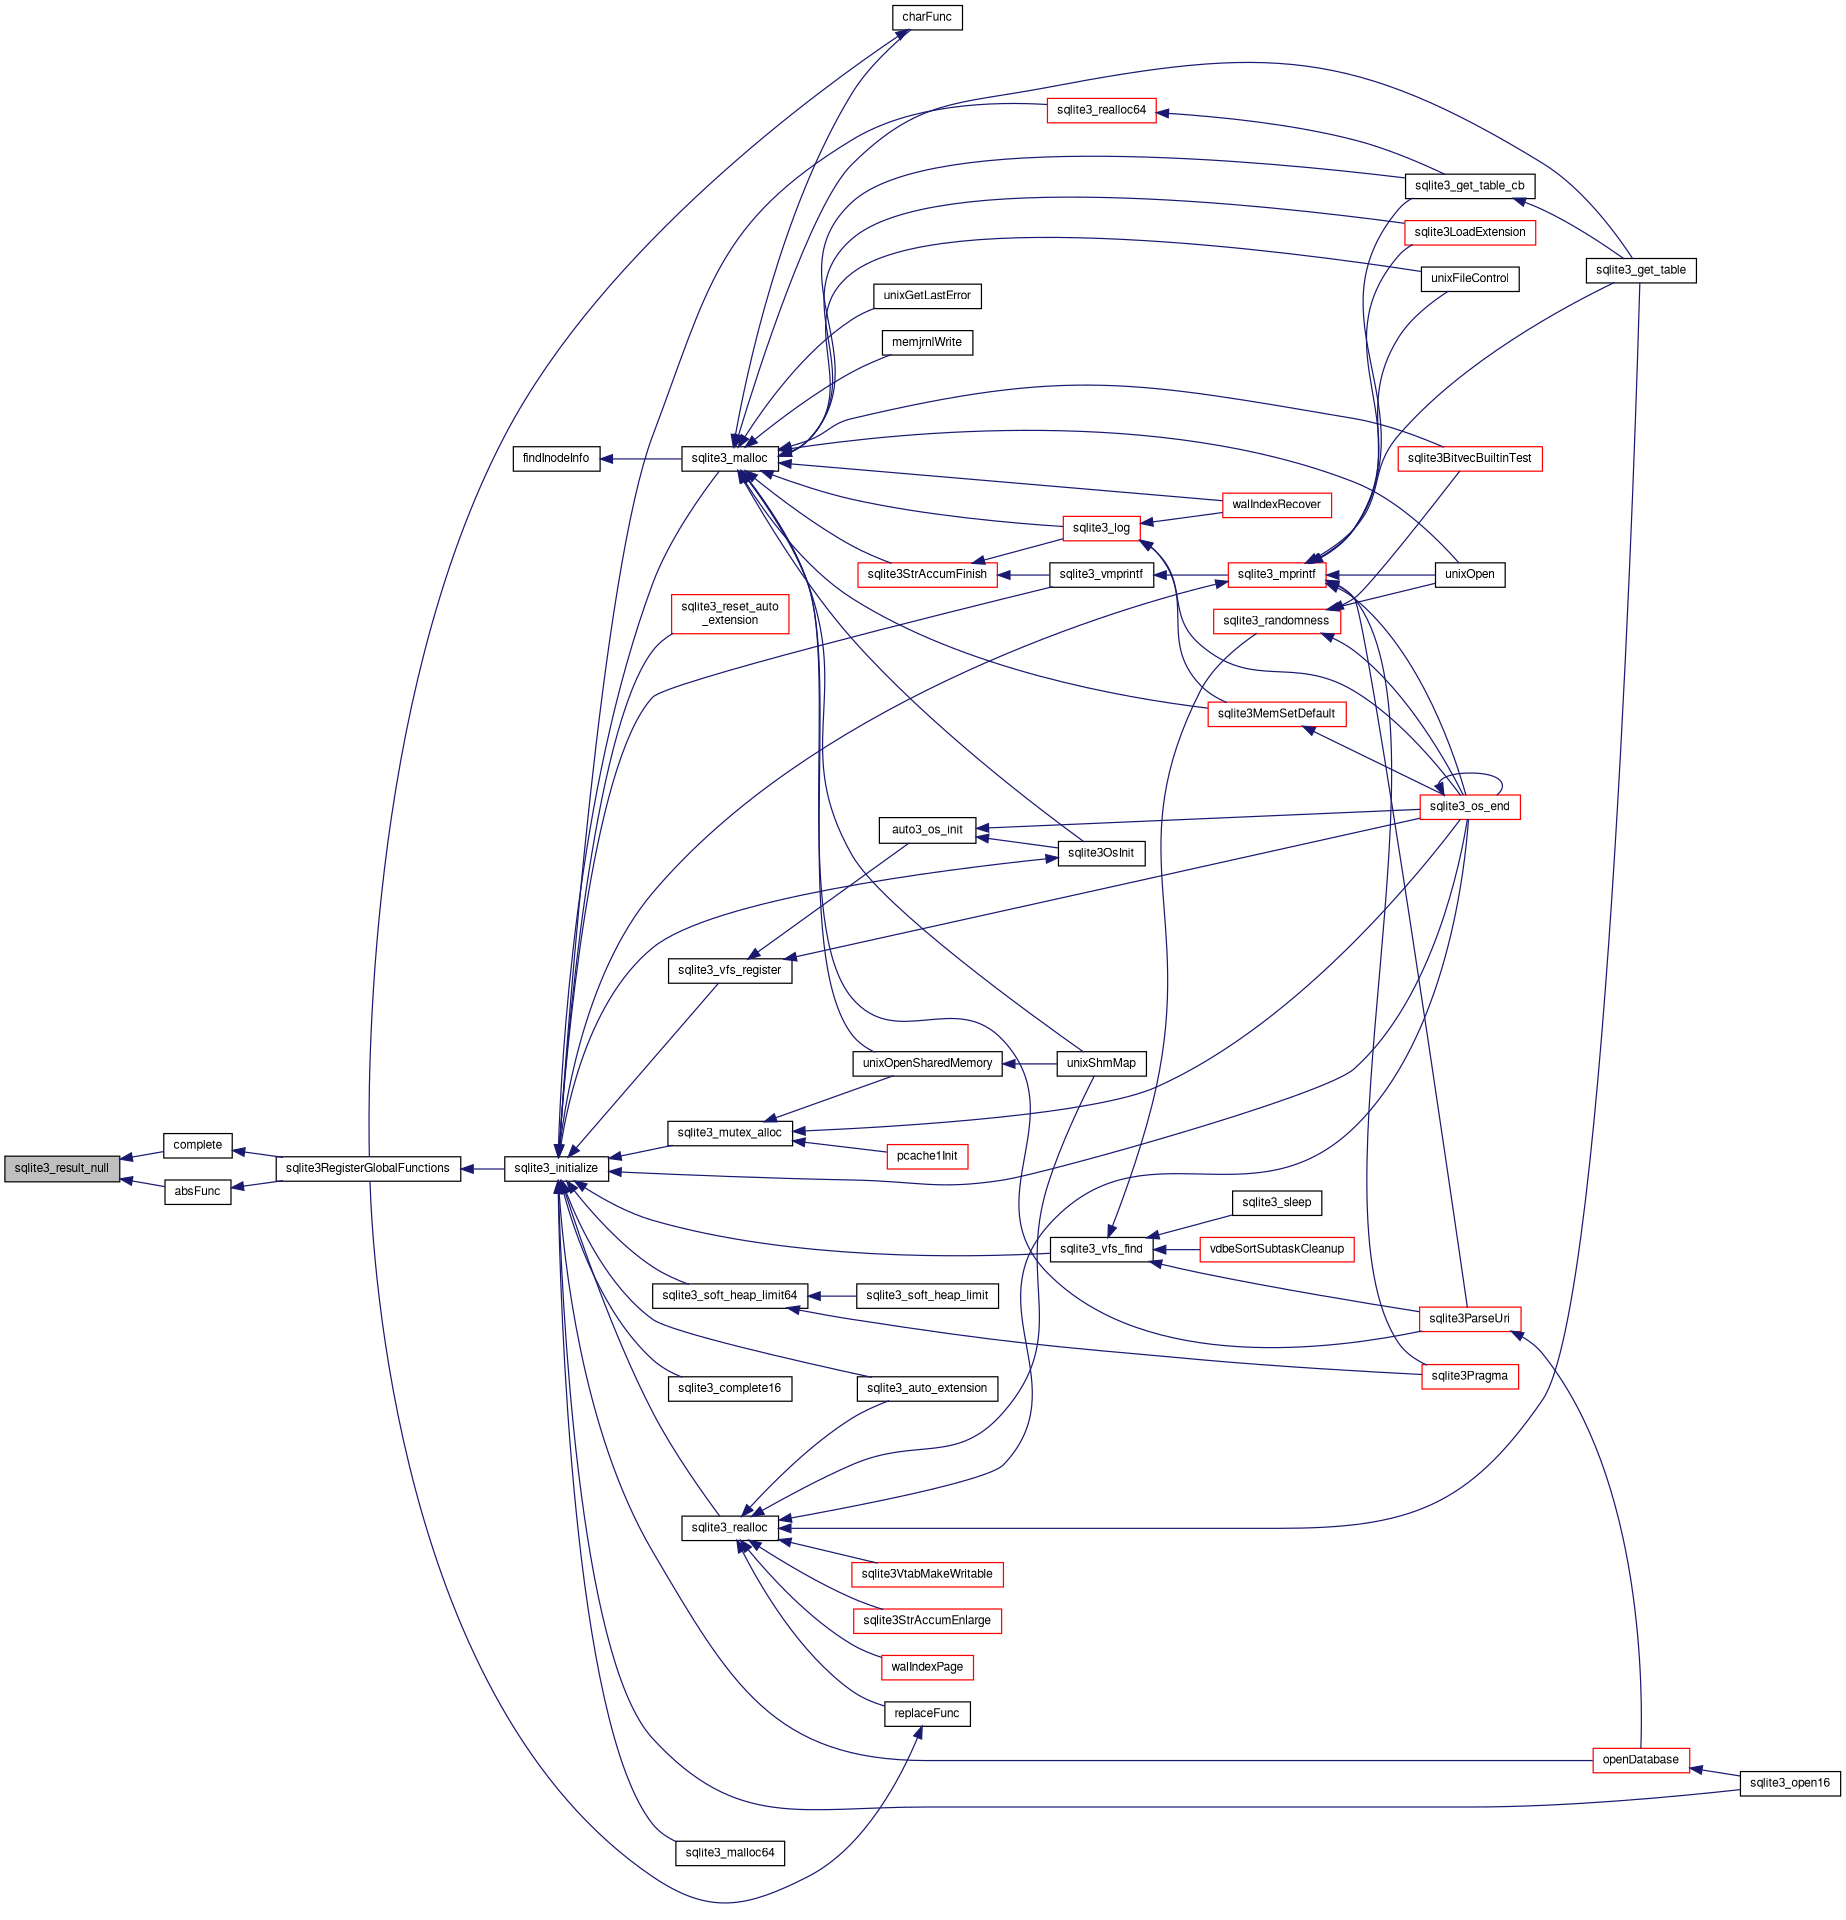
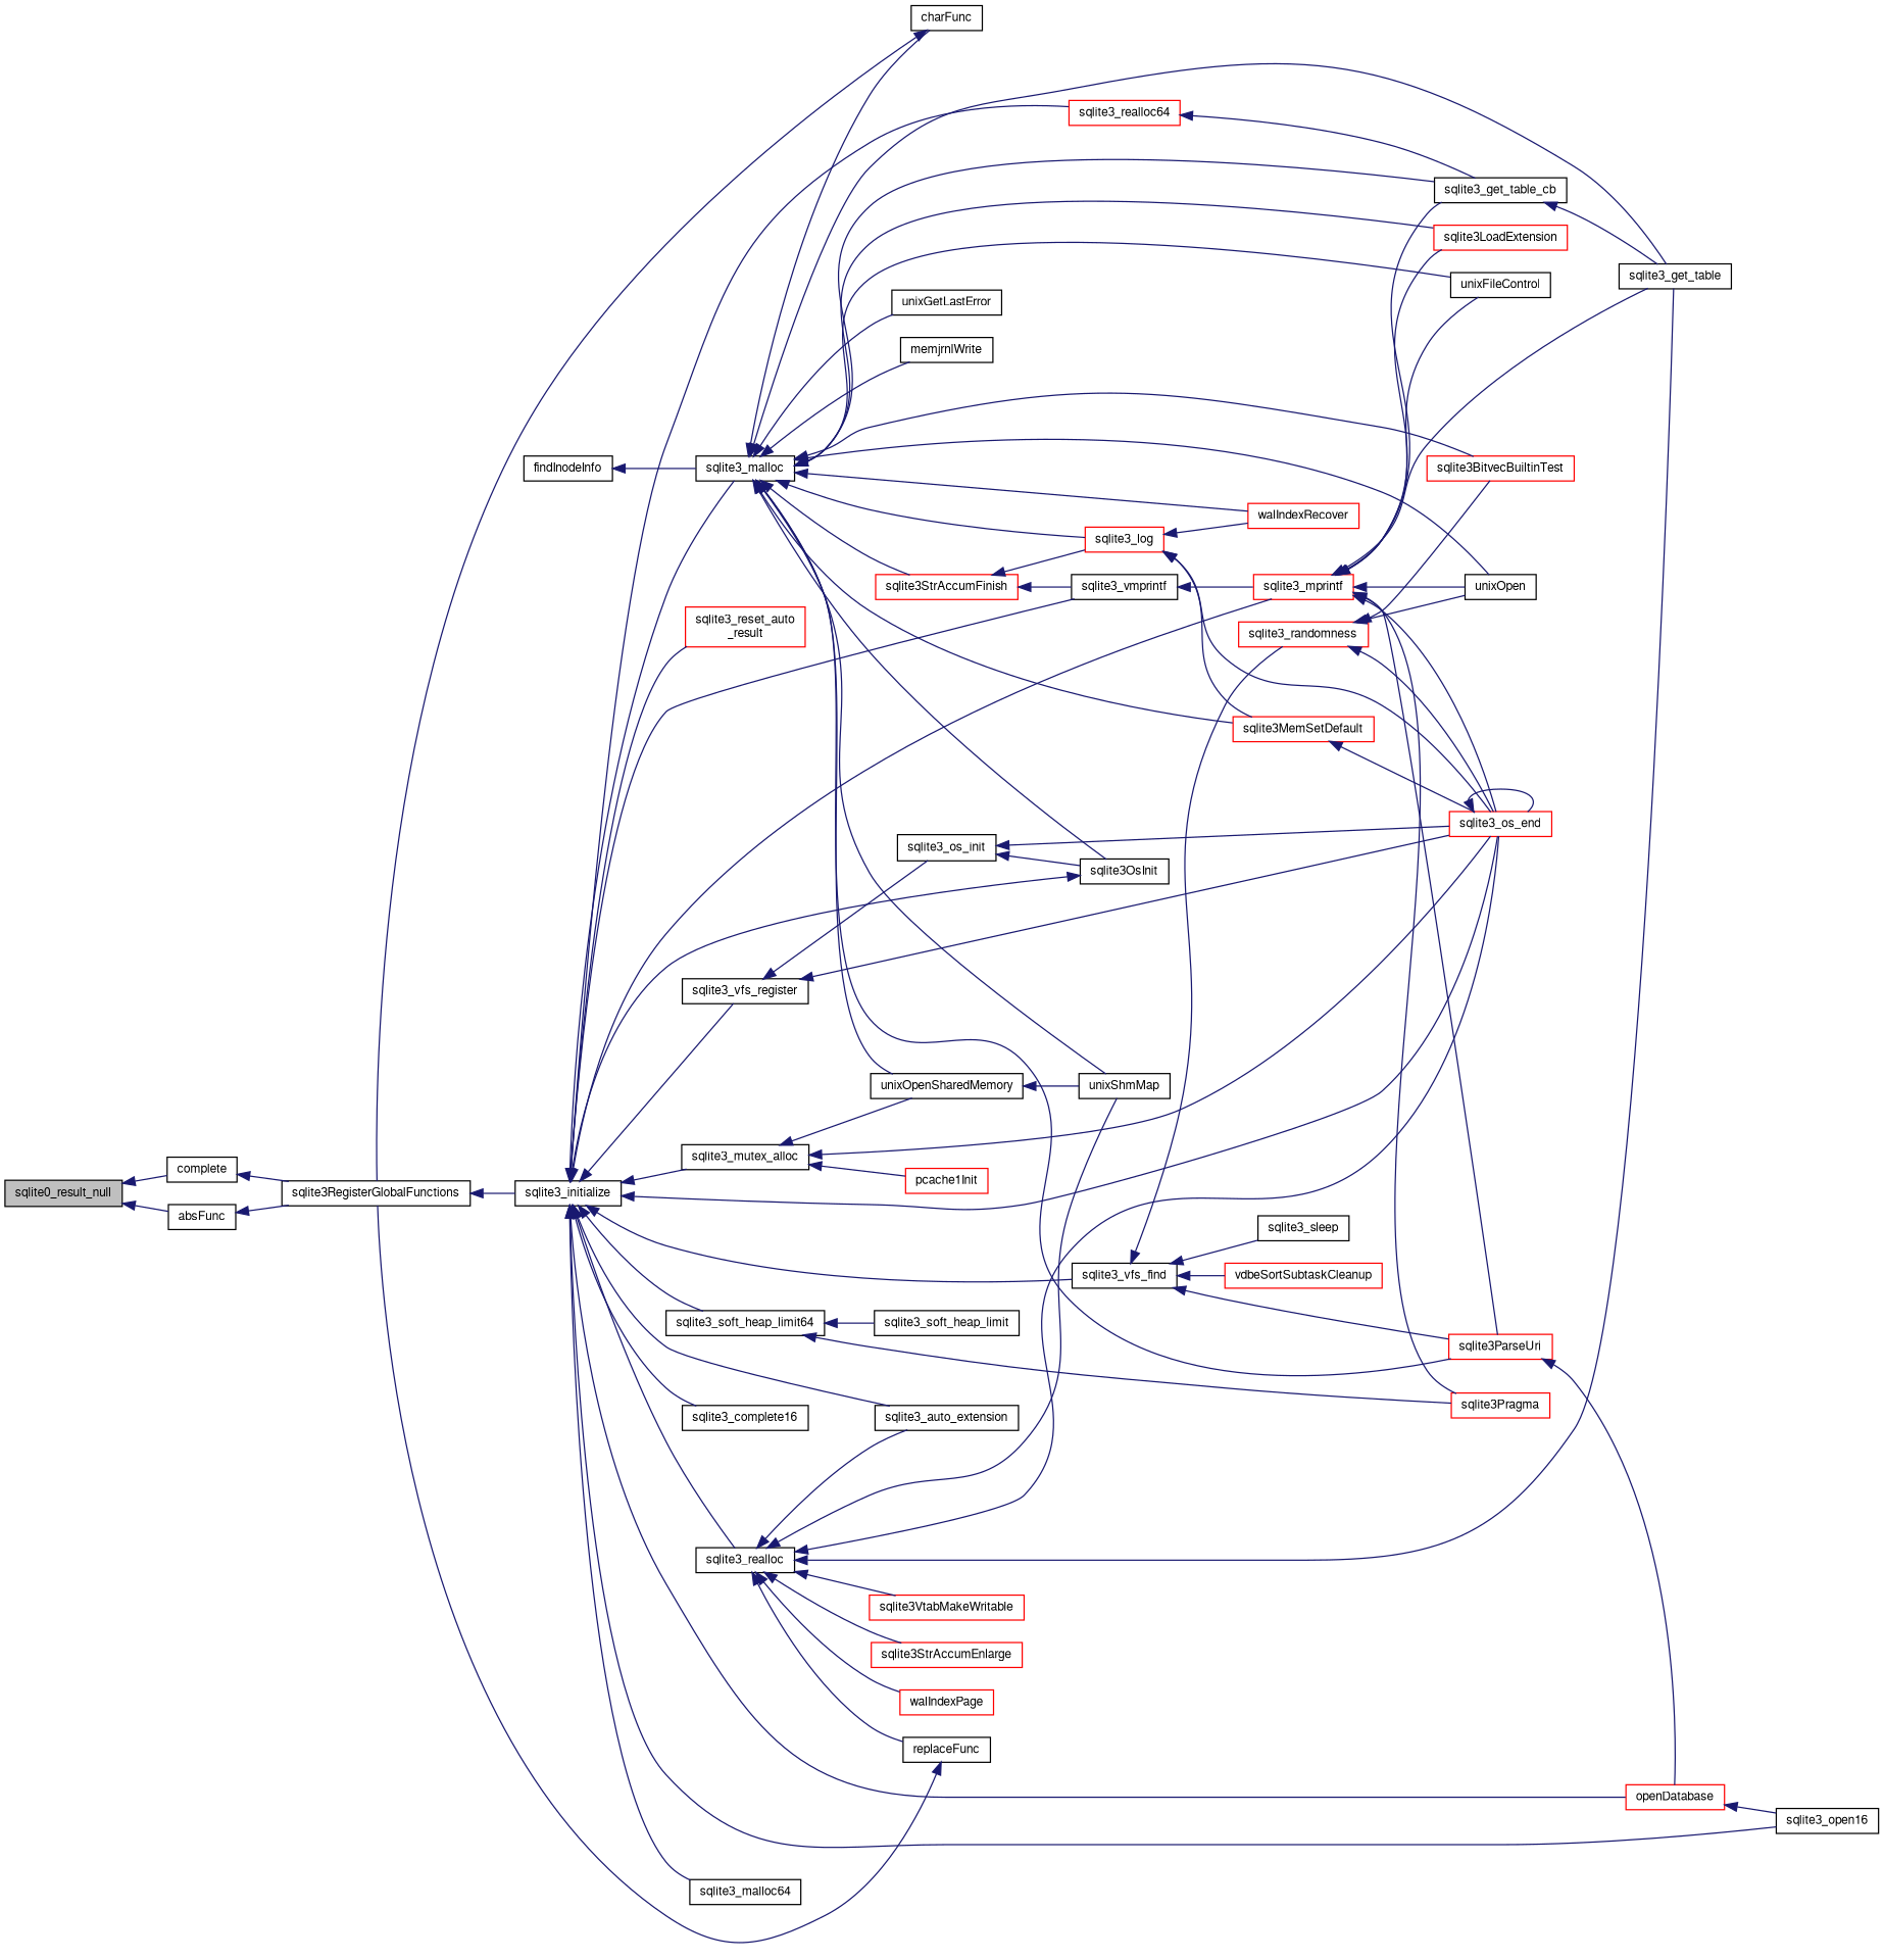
  digraph {
    rankdir=LR
    node [color=black fillcolor=white fontname=FreeSans fontsize=10 shape=record style=filled]
    edge [color=midnightblue dir=back fontname=FreeSans fontsize=10 labelfontname=FreeSans labelfontsize=10 style=solid]
-   n1 [fillcolor=grey75 fontcolor=black height=0.2 label=sqlite3_result_null width=0.4]
+   n1 [fillcolor=grey75 fontcolor=black height=0.2 label=sqlite0_result_null width=0.4]
    n2 [height=0.2 label=complete width=0.4]
    n3 [height=0.2 label=absFunc width=0.4]
    n4 [height=0.2 label=sqlite3RegisterGlobalFunctions width=0.4]
    n5 [height=0.2 label=sqlite3_initialize width=0.4]
    n6 [height=0.2 label=sqlite3_vfs_find width=0.4]
    n7 [color=red height=0.2 label=sqlite3_os_end width=0.4]
    n8 [color=red height=0.2 label=openDatabase width=0.4]
    n9 [height=0.2 label=sqlite3_open16 width=0.4]
    n10 [height=0.2 label=sqlite3_vfs_register width=0.4]
    n11 [height=0.2 label=sqlite3_mutex_alloc width=0.4]
    n12 [height=0.2 label=sqlite3_soft_heap_limit64 width=0.4]
    n13 [height=0.2 label=sqlite3_malloc width=0.4]
    n14 [height=0.2 label=sqlite3_vmprintf width=0.4]
    n15 [color=red height=0.2 label=sqlite3_mprintf width=0.4]
    n16 [height=0.2 label=sqlite3_malloc64 width=0.4]
    n17 [height=0.2 label=sqlite3_realloc width=0.4]
    n18 [height=0.2 label=sqlite3_auto_extension width=0.4]
    n19 [color=red height=0.2 label=sqlite3_realloc64 width=0.4]
-   n20 [color=red height=0.2 label="sqlite3_reset_auto\l_extension" width=0.4]
+   n20 [color=red height=0.2 label="sqlite3_reset_auto\l_result" width=0.4]
    n21 [height=0.2 label=sqlite3_complete16 width=0.4]
    n22 [color=red height=0.2 label=sqlite3_randomness width=0.4]
    n23 [color=red height=0.2 label=vdbeSortSubtaskCleanup width=0.4]
    n24 [color=red height=0.2 label=sqlite3ParseUri width=0.4]
    n25 [height=0.2 label=sqlite3_sleep width=0.4]
-   n26 [height=0.2 label=auto3_os_init width=0.4]
+   n26 [height=0.2 label=sqlite3_os_init width=0.4]
    n27 [height=0.2 label=unixOpenSharedMemory width=0.4]
    n28 [color=red height=0.2 label=pcache1Init width=0.4]
    n29 [height=0.2 label=sqlite3_soft_heap_limit width=0.4]
    n30 [color=red height=0.2 label=sqlite3Pragma width=0.4]
    n31 [height=0.2 label=unixOpen width=0.4]
    n32 [color=red height=0.2 label=sqlite3BitvecBuiltinTest width=0.4]
    n33 [height=0.2 label=sqlite3OsInit width=0.4]
    n34 [height=0.2 label=unixShmMap width=0.4]
    n35 [color=red height=0.2 label=sqlite3MemSetDefault width=0.4]
    n36 [color=red height=0.2 label=sqlite3StrAccumFinish width=0.4]
    n37 [height=0.2 label=unixFileControl width=0.4]
    n38 [color=red height=0.2 label=sqlite3LoadExtension width=0.4]
    n39 [height=0.2 label=sqlite3_get_table_cb width=0.4]
    n40 [height=0.2 label=sqlite3_get_table width=0.4]
    n41 [color=red height=0.2 label=sqlite3_log width=0.4]
    n42 [color=red height=0.2 label=walIndexRecover width=0.4]
    n43 [height=0.2 label=unixGetLastError width=0.4]
    n44 [height=0.2 label=memjrnlWrite width=0.4]
    n45 [height=0.2 label=charFunc width=0.4]
    n46 [color=red height=0.2 label=sqlite3StrAccumEnlarge width=0.4]
    n47 [color=red height=0.2 label=walIndexPage width=0.4]
    n48 [height=0.2 label=replaceFunc width=0.4]
    n49 [color=red height=0.2 label=sqlite3VtabMakeWritable width=0.4]
    n50 [height=0.2 label=findInodeInfo width=0.4]
    n1 -> n2
    n1 -> n3
    n2 -> n4
    n3 -> n4
    n4 -> n5
    n5 -> n6
    n5 -> n7
    n5 -> n8
    n5 -> n9
    n5 -> n10
    n5 -> n11
    n5 -> n12
    n5 -> n13
    n5 -> n14
-   n15 -> n5
+   n5 -> n15
    n5 -> n16
    n5 -> n17
    n5 -> n18
    n5 -> n19
    n5 -> n20
    n5 -> n21
    n6 -> n22
    n6 -> n23
    n6 -> n24
    n6 -> n25
    n7 -> n7
    n8 -> n9
    n10 -> n7
    n10 -> n26
    n11 -> n7
    n11 -> n27
    n11 -> n28
    n12 -> n29
    n12 -> n30
    n13 -> n24
    n13 -> n27
    n13 -> n31
    n13 -> n32
    n13 -> n33
    n13 -> n34
    n13 -> n35
    n13 -> n36
    n13 -> n37
    n13 -> n38
    n13 -> n39
    n13 -> n40
    n13 -> n41
    n13 -> n42
    n13 -> n43
    n13 -> n44
    n13 -> n45
    n14 -> n15
    n15 -> n7
    n15 -> n24
    n15 -> n30
    n15 -> n31
    n15 -> n37
    n15 -> n38
    n15 -> n39
    n15 -> n40
    n17 -> n7
    n17 -> n18
    n17 -> n34
    n17 -> n40
    n17 -> n46
    n17 -> n47
    n17 -> n48
    n17 -> n49
    n19 -> n39
    n22 -> n7
    n22 -> n31
    n22 -> n32
    n24 -> n8
    n26 -> n7
    n26 -> n33
    n27 -> n34
    n33 -> n5
    n35 -> n7
    n36 -> n14
    n36 -> n41
    n39 -> n40
    n41 -> n7
    n41 -> n35
    n41 -> n42
    n45 -> n4
    n48 -> n4
    n50 -> n13
  }
